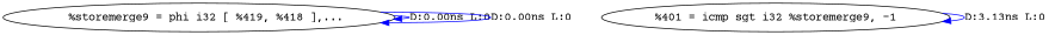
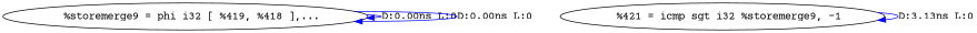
  digraph {
    fontname="Courier Prime"
    node [fontname="Courier Prime"]
    edge [color=blue fontname="Courier Prime"]
    n1 [label="  %storemerge9 = phi i32 [ %419, %418 ],..."]
-   n2 [label="%401 = icmp sgt i32 %storemerge9, -1"]
+   n2 [label="  %421 = icmp sgt i32 %storemerge9, -1"]
    n1 -> n1 [label="D:0.00ns L:0"]
    n1 -> n1 [label="D:0.00ns L:0"]
    n2 -> n2 [label="D:3.13ns L:0"]
  }
